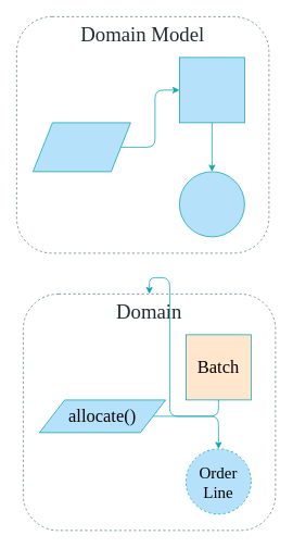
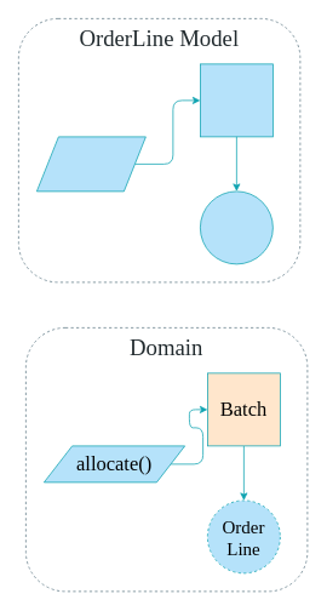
  <mxCell id="0" />
  <mxCell id="1" parent="0" />
  <mxCell id="2" value="Domain" style="rounded=1;whiteSpace=wrap;html=1;fontFamily=Guardian Sans Cond Light;verticalAlign=top;fontSize=25;fontColor=#212A2E;fillColor=none;strokeColor=#637C89;dashed=1;" parent="1" vertex="1"><mxGeometry x="28" y="360" width="310" height="290" as="geometry" /></mxCell>
- <mxCell id="3" style="edgeStyle=orthogonalEdgeStyle;orthogonalLoop=1;jettySize=auto;html=1;fontSize=14;strokeColor=#0FA3B1;fillColor=#B5E2FA;" parent="1" source="4" target="2" edge="1"><mxGeometry relative="1" as="geometry" /></mxCell>
+ <mxCell id="3" style="edgeStyle=orthogonalEdgeStyle;orthogonalLoop=1;jettySize=auto;html=1;fontSize=14;strokeColor=#0FA3B1;fillColor=#B5E2FA;" parent="1" source="4" target="5" edge="1"><mxGeometry relative="1" as="geometry" /></mxCell>
  <mxCell id="4" value="Batch" style="whiteSpace=wrap;html=1;aspect=fixed;fontSize=22;strokeColor=#0FA3B1;fillColor=#ffe6cc;fontFamily=Guardian Sans Cond Light;" parent="1" vertex="1"><mxGeometry x="228" y="410" width="80" height="80" as="geometry" /></mxCell>
  <mxCell id="5" value="Order&lt;br style=&quot;font-size: 20px;&quot;&gt;Line" style="ellipse;whiteSpace=wrap;html=1;aspect=fixed;fontSize=20;strokeColor=#0FA3B1;fillColor=#B5E2FA;fontFamily=Guardian Sans Cond Light;dashed=1;" parent="1" vertex="1"><mxGeometry x="228" y="550" width="80" height="80" as="geometry" /></mxCell>
- <mxCell id="6" style="edgeStyle=orthogonalEdgeStyle;rounded=1;orthogonalLoop=1;jettySize=auto;html=1;fontSize=14;strokeColor=#0FA3B1;exitX=1;exitY=0.5;exitDx=0;exitDy=0;" parent="1" source="7" target="5" edge="1"><mxGeometry relative="1" as="geometry"><mxPoint x="178" y="520" as="sourcePoint" /></mxGeometry></mxCell>
+ <mxCell id="6" style="edgeStyle=orthogonalEdgeStyle;rounded=1;orthogonalLoop=1;jettySize=auto;html=1;fontSize=14;strokeColor=#0FA3B1;entryX=0;entryY=0.5;entryDx=0;entryDy=0;exitX=1;exitY=0.5;exitDx=0;exitDy=0;" parent="1" source="7" target="4" edge="1"><mxGeometry relative="1" as="geometry"><mxPoint x="178" y="520" as="sourcePoint" /></mxGeometry></mxCell>
  <mxCell id="7" value="&lt;div align=&quot;center&quot;&gt;allocate()&lt;/div&gt;" style="shape=parallelogram;perimeter=parallelogramPerimeter;whiteSpace=wrap;html=1;strokeColor=#0FA3B1;fillColor=#B5E2FA;fontFamily=Guardian Sans Cond Light;fontSize=22;align=center;" parent="1" vertex="1"><mxGeometry x="48" y="490" width="155" height="40" as="geometry" /></mxCell>
  <mxCell id="8" value="" style="group" parent="1" vertex="1" connectable="0"><mxGeometry x="20" y="20" width="310" height="290" as="geometry" /></mxCell>
- <mxCell id="9" value="Domain Model" style="rounded=1;whiteSpace=wrap;html=1;fontFamily=Guardian Sans Cond Light;verticalAlign=top;fontSize=25;fontColor=#212A2E;fillColor=none;strokeColor=#637C89;dashed=1;" parent="8" vertex="1"><mxGeometry width="310" height="290" as="geometry" /></mxCell>
+ <mxCell id="9" value="OrderLine Model" style="rounded=1;whiteSpace=wrap;html=1;fontFamily=Guardian Sans Cond Light;verticalAlign=top;fontSize=25;fontColor=#212A2E;fillColor=none;strokeColor=#637C89;dashed=1;" parent="8" vertex="1"><mxGeometry width="310" height="290" as="geometry" /></mxCell>
  <mxCell id="10" value="" style="whiteSpace=wrap;html=1;aspect=fixed;fontSize=22;strokeColor=#0FA3B1;fillColor=#B5E2FA;fontFamily=Guardian Sans Cond Light;" parent="8" vertex="1"><mxGeometry x="200" y="50" width="80" height="80" as="geometry" /></mxCell>
  <mxCell id="11" value="" style="ellipse;whiteSpace=wrap;html=1;aspect=fixed;fontSize=20;strokeColor=#0FA3B1;fillColor=#B5E2FA;fontFamily=Guardian Sans Cond Light;" parent="8" vertex="1"><mxGeometry x="200" y="190" width="80" height="80" as="geometry" /></mxCell>
  <mxCell id="12" style="edgeStyle=orthogonalEdgeStyle;orthogonalLoop=1;jettySize=auto;html=1;fontSize=14;strokeColor=#0FA3B1;fillColor=#B5E2FA;" parent="8" source="10" target="11" edge="1"><mxGeometry relative="1" as="geometry" /></mxCell>
  <mxCell id="13" style="edgeStyle=orthogonalEdgeStyle;rounded=1;orthogonalLoop=1;jettySize=auto;html=1;fontSize=14;strokeColor=#0FA3B1;entryX=0;entryY=0.5;entryDx=0;entryDy=0;exitX=1;exitY=0.5;exitDx=0;exitDy=0;" parent="8" source="14" target="10" edge="1"><mxGeometry relative="1" as="geometry"><mxPoint x="150" y="160" as="sourcePoint" /></mxGeometry></mxCell>
  <mxCell id="14" value="" style="shape=parallelogram;perimeter=parallelogramPerimeter;whiteSpace=wrap;html=1;strokeColor=#0FA3B1;fillColor=#B5E2FA;fontFamily=Guardian Sans Cond Light;fontSize=22;align=center;" parent="8" vertex="1"><mxGeometry x="20" y="130" width="120" height="60" as="geometry" /></mxCell>
